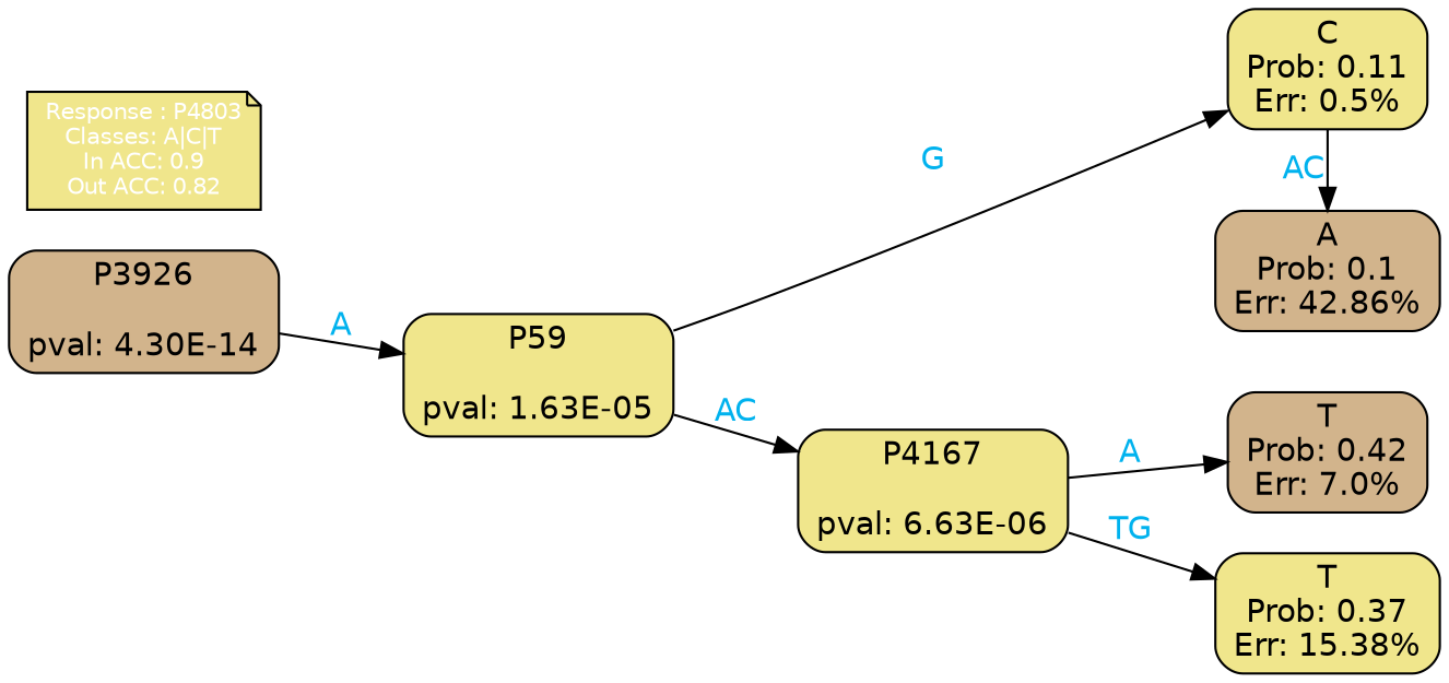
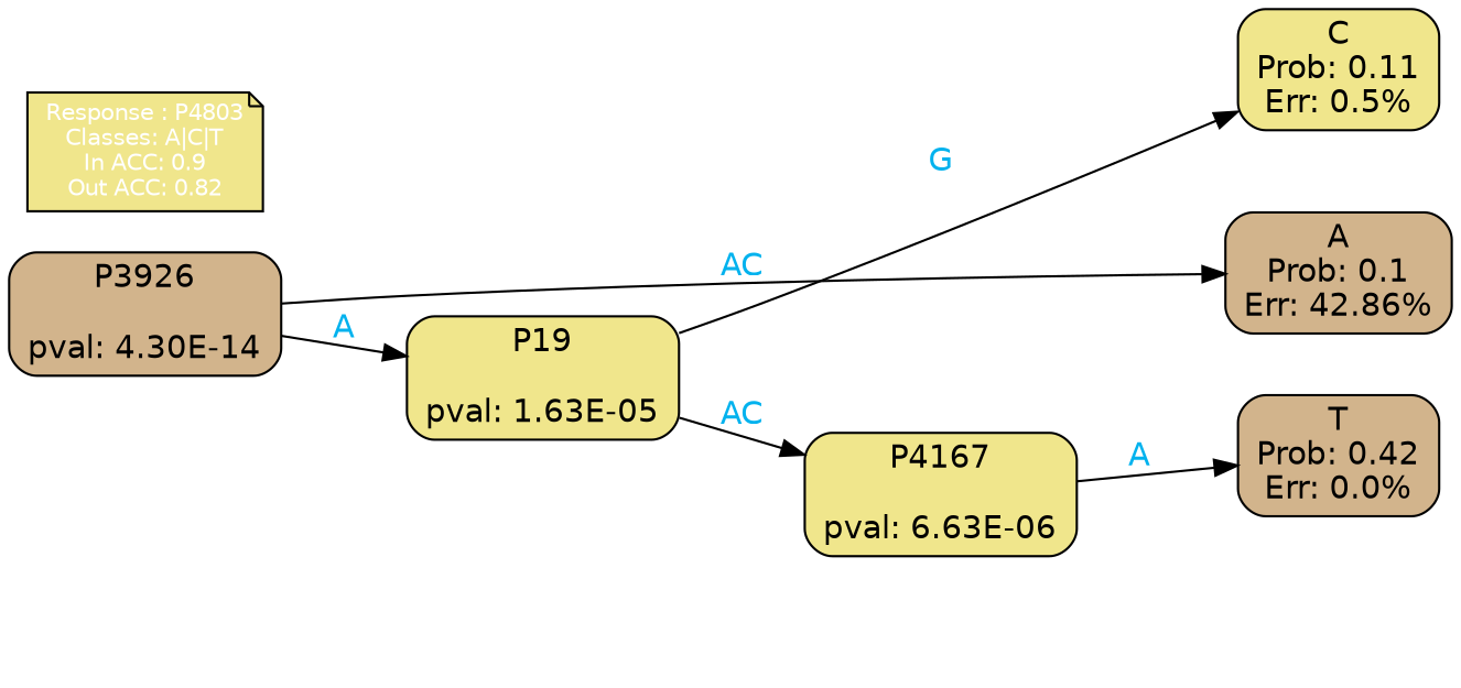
  digraph {
    rankdir=LR
    ranksep=equally
    splines=polylines
    node [color=black fillcolor=khaki fontname=helvetica shape=box style="filled, rounded"]
    edge [fontcolor=deepskyblue2 fontname=helvetica]
    n1 [fillcolor=tan label="A\nProb: 0.1\nErr: 42.86%"]
-   n2 [fillcolor=tan label="T\nProb: 0.42\nErr: 7.0%"]
-   n3 [label="T\nProb: 0.37\nErr: 15.38%"]
+   n2 [fillcolor=tan label="T\nProb: 0.42\nErr: 0.0%"]
    n4 [label="C\nProb: 0.11\nErr: 0.5%"]
    n5 [align=left fontcolor=white fontsize=10 label="Response : P4803\nClasses: A|C|T\nIn ACC: 0.9\nOut ACC: 0.82\n" shape=note style=filled]
    n6 [fillcolor=tan label="P3926\n\npval: 4.30E-14"]
-   n7 [label="P59\n\npval: 1.63E-05"]
+   n7 [label="P19\n\npval: 1.63E-05"]
    n8 [label="P4167\n\npval: 6.63E-06"]
    subgraph sub_1 {
      rank=same
      n1
      n2
-     n3
      n4
    }
    subgraph sub_2 {
      rank=same
      n5
      n6
    }
-   n4 -> n1 [label=AC]
+   n6 -> n1 [label=AC]
    n6 -> n7 [label=A]
    n7 -> n4 [label=G]
    n7 -> n8 [label=AC]
    n8 -> n2 [label=A]
-   n8 -> n3 [label=TG]
  }
